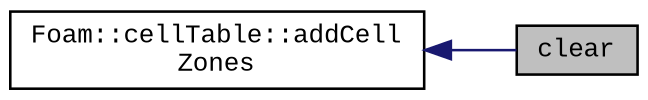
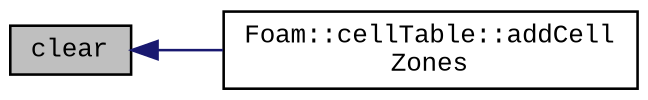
  digraph {
    rankdir=LR
    fontname="Liberation Mono"
    node [color=black fontname="Liberation Mono" fontsize=10 shape=record]
    n1 [fillcolor=grey75 fontcolor=black height=0.2 label=clear style=filled width=0.4]
    n2 [height=0.2 label="Foam::cellTable::addCell\lZones" width=0.4]
-   n2 -> n1 [color=midnightblue dir=back fontname="Liberation Mono" fontsize=10 labelfontname=Helvetica labelfontsize=10 style=solid]
+   n1 -> n2 [color=midnightblue dir=back fontname="Liberation Mono" fontsize=10 labelfontname=Helvetica labelfontsize=10 style=solid]
  }
